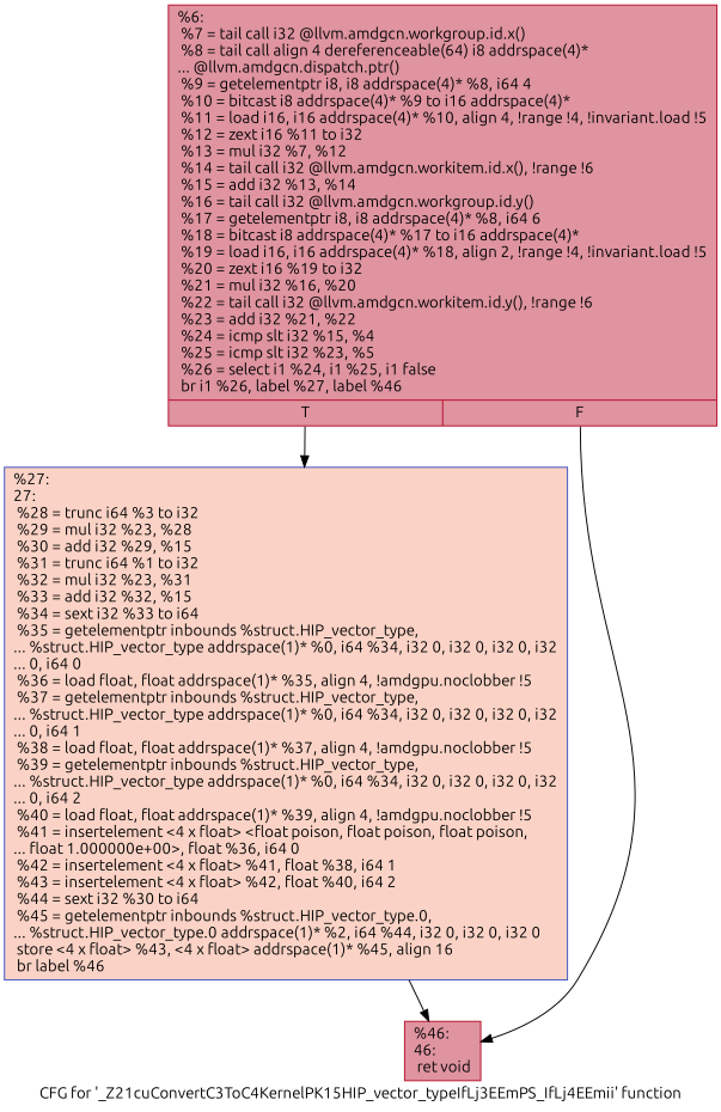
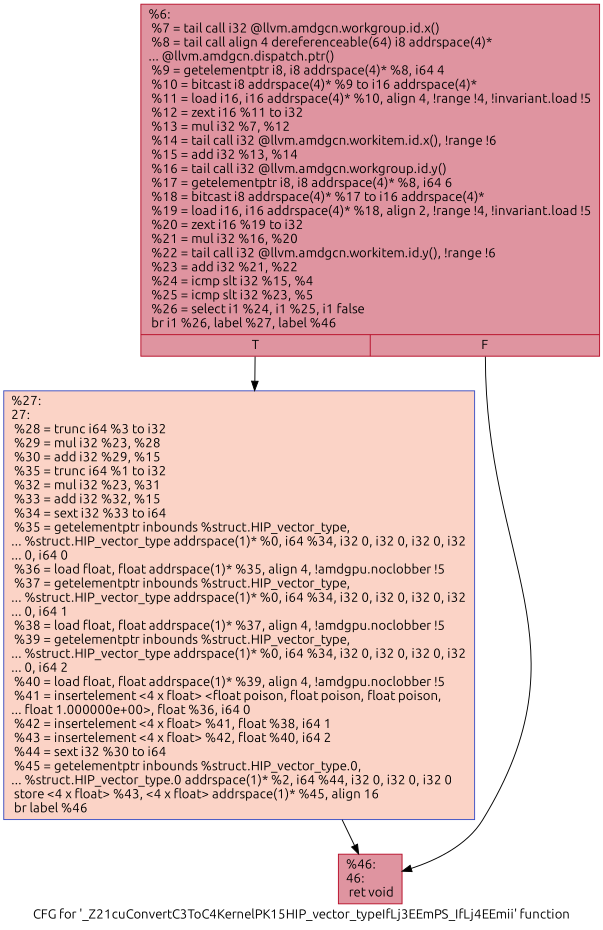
  digraph {
    label="CFG for '_Z21cuConvertC3ToC4KernelPK15HIP_vector_typeIfLj3EEmPS_IfLj4EEmii' function"
    fontname=Ubuntu
    node [color="#b70d28ff" fillcolor="#b70d2870" shape=record style=filled fontname=Ubuntu]
    edge [fontname=Ubuntu]
    n1 [label="{%6:\l  %7 = tail call i32 @llvm.amdgcn.workgroup.id.x()\l  %8 = tail call align 4 dereferenceable(64) i8 addrspace(4)*\l... @llvm.amdgcn.dispatch.ptr()\l  %9 = getelementptr i8, i8 addrspace(4)* %8, i64 4\l  %10 = bitcast i8 addrspace(4)* %9 to i16 addrspace(4)*\l  %11 = load i16, i16 addrspace(4)* %10, align 4, !range !4, !invariant.load !5\l  %12 = zext i16 %11 to i32\l  %13 = mul i32 %7, %12\l  %14 = tail call i32 @llvm.amdgcn.workitem.id.x(), !range !6\l  %15 = add i32 %13, %14\l  %16 = tail call i32 @llvm.amdgcn.workgroup.id.y()\l  %17 = getelementptr i8, i8 addrspace(4)* %8, i64 6\l  %18 = bitcast i8 addrspace(4)* %17 to i16 addrspace(4)*\l  %19 = load i16, i16 addrspace(4)* %18, align 2, !range !4, !invariant.load !5\l  %20 = zext i16 %19 to i32\l  %21 = mul i32 %16, %20\l  %22 = tail call i32 @llvm.amdgcn.workitem.id.y(), !range !6\l  %23 = add i32 %21, %22\l  %24 = icmp slt i32 %15, %4\l  %25 = icmp slt i32 %23, %5\l  %26 = select i1 %24, i1 %25, i1 false\l  br i1 %26, label %27, label %46\l|{<s0>T|<s1>F}}"]
-   n2 [color="#3d50c3ff" fillcolor="#f59c7d70" label="{%27:\l27:                                               \l  %28 = trunc i64 %3 to i32\l  %29 = mul i32 %23, %28\l  %30 = add i32 %29, %15\l  %31 = trunc i64 %1 to i32\l  %32 = mul i32 %23, %31\l  %33 = add i32 %32, %15\l  %34 = sext i32 %33 to i64\l  %35 = getelementptr inbounds %struct.HIP_vector_type,\l... %struct.HIP_vector_type addrspace(1)* %0, i64 %34, i32 0, i32 0, i32 0, i32\l... 0, i64 0\l  %36 = load float, float addrspace(1)* %35, align 4, !amdgpu.noclobber !5\l  %37 = getelementptr inbounds %struct.HIP_vector_type,\l... %struct.HIP_vector_type addrspace(1)* %0, i64 %34, i32 0, i32 0, i32 0, i32\l... 0, i64 1\l  %38 = load float, float addrspace(1)* %37, align 4, !amdgpu.noclobber !5\l  %39 = getelementptr inbounds %struct.HIP_vector_type,\l... %struct.HIP_vector_type addrspace(1)* %0, i64 %34, i32 0, i32 0, i32 0, i32\l... 0, i64 2\l  %40 = load float, float addrspace(1)* %39, align 4, !amdgpu.noclobber !5\l  %41 = insertelement \<4 x float\> \<float poison, float poison, float poison,\l... float 1.000000e+00\>, float %36, i64 0\l  %42 = insertelement \<4 x float\> %41, float %38, i64 1\l  %43 = insertelement \<4 x float\> %42, float %40, i64 2\l  %44 = sext i32 %30 to i64\l  %45 = getelementptr inbounds %struct.HIP_vector_type.0,\l... %struct.HIP_vector_type.0 addrspace(1)* %2, i64 %44, i32 0, i32 0, i32 0\l  store \<4 x float\> %43, \<4 x float\> addrspace(1)* %45, align 16\l  br label %46\l}"]
+   n2 [color="#3d50c3ff" fillcolor="#f59c7d70" label="{%27:\l27:                                               \l  %28 = trunc i64 %3 to i32\l  %29 = mul i32 %23, %28\l  %30 = add i32 %29, %15\l  %35 = trunc i64 %1 to i32\l  %32 = mul i32 %23, %31\l  %33 = add i32 %32, %15\l  %34 = sext i32 %33 to i64\l  %35 = getelementptr inbounds %struct.HIP_vector_type,\l... %struct.HIP_vector_type addrspace(1)* %0, i64 %34, i32 0, i32 0, i32 0, i32\l... 0, i64 0\l  %36 = load float, float addrspace(1)* %35, align 4, !amdgpu.noclobber !5\l  %37 = getelementptr inbounds %struct.HIP_vector_type,\l... %struct.HIP_vector_type addrspace(1)* %0, i64 %34, i32 0, i32 0, i32 0, i32\l... 0, i64 1\l  %38 = load float, float addrspace(1)* %37, align 4, !amdgpu.noclobber !5\l  %39 = getelementptr inbounds %struct.HIP_vector_type,\l... %struct.HIP_vector_type addrspace(1)* %0, i64 %34, i32 0, i32 0, i32 0, i32\l... 0, i64 2\l  %40 = load float, float addrspace(1)* %39, align 4, !amdgpu.noclobber !5\l  %41 = insertelement \<4 x float\> \<float poison, float poison, float poison,\l... float 1.000000e+00\>, float %36, i64 0\l  %42 = insertelement \<4 x float\> %41, float %38, i64 1\l  %43 = insertelement \<4 x float\> %42, float %40, i64 2\l  %44 = sext i32 %30 to i64\l  %45 = getelementptr inbounds %struct.HIP_vector_type.0,\l... %struct.HIP_vector_type.0 addrspace(1)* %2, i64 %44, i32 0, i32 0, i32 0\l  store \<4 x float\> %43, \<4 x float\> addrspace(1)* %45, align 16\l  br label %46\l}"]
    n3 [label="{%46:\l46:                                               \l  ret void\l}"]
    n1 -> n2 [tailport=s0]
    n1 -> n3 [tailport=s1]
    n2 -> n3
  }
